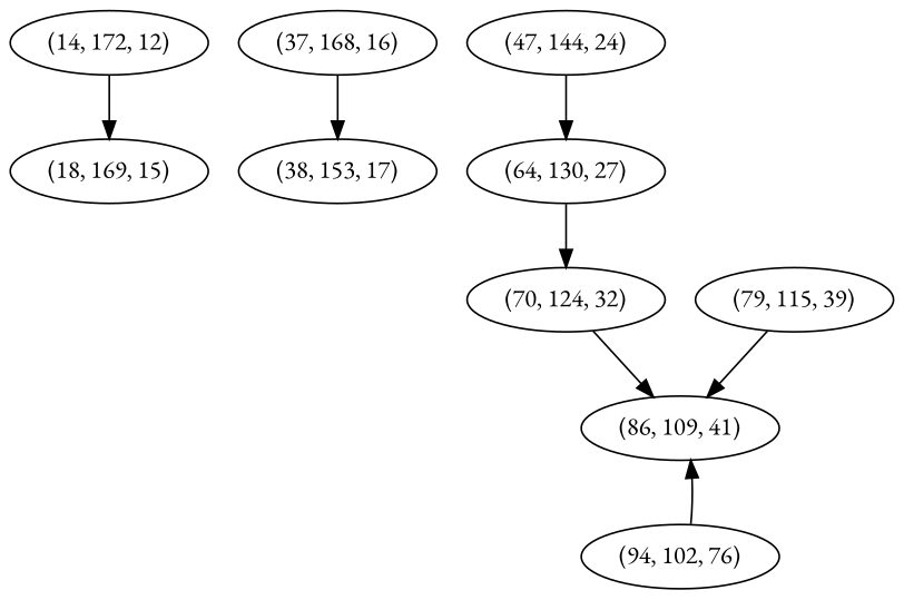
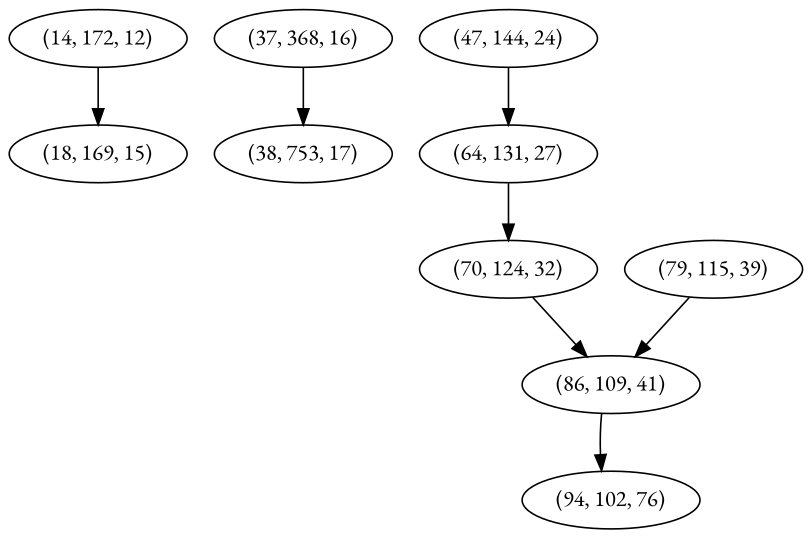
  digraph {
    fontname="EB Garamond"
    node [fontname="EB Garamond"]
    edge [fontname="EB Garamond"]
    "(14, 172, 12)"
    "(18, 169, 15)"
-   "(37, 168, 16)"
-   "(38, 153, 17)"
+   "(37, 168, 16)" [label="(37, 368, 16)"]
+   "(38, 153, 17)" [label="(38, 753, 17)"]
    n5 [label="(47, 144, 24)"]
-   "(64, 130, 27)"
+   "(64, 130, 27)" [label="(64, 131, 27)"]
    "(70, 124, 32)"
    "(86, 109, 41)"
    "(79, 115, 39)"
    n10 [label="(94, 102, 76)"]
    "(14, 172, 12)" -> "(18, 169, 15)"
    "(37, 168, 16)" -> "(38, 153, 17)"
    n5 -> "(64, 130, 27)"
    "(64, 130, 27)" -> "(70, 124, 32)"
    "(70, 124, 32)" -> "(86, 109, 41)"
-   n10 -> "(86, 109, 41)"
+   "(86, 109, 41)" -> n10
    "(79, 115, 39)" -> "(86, 109, 41)"
  }
